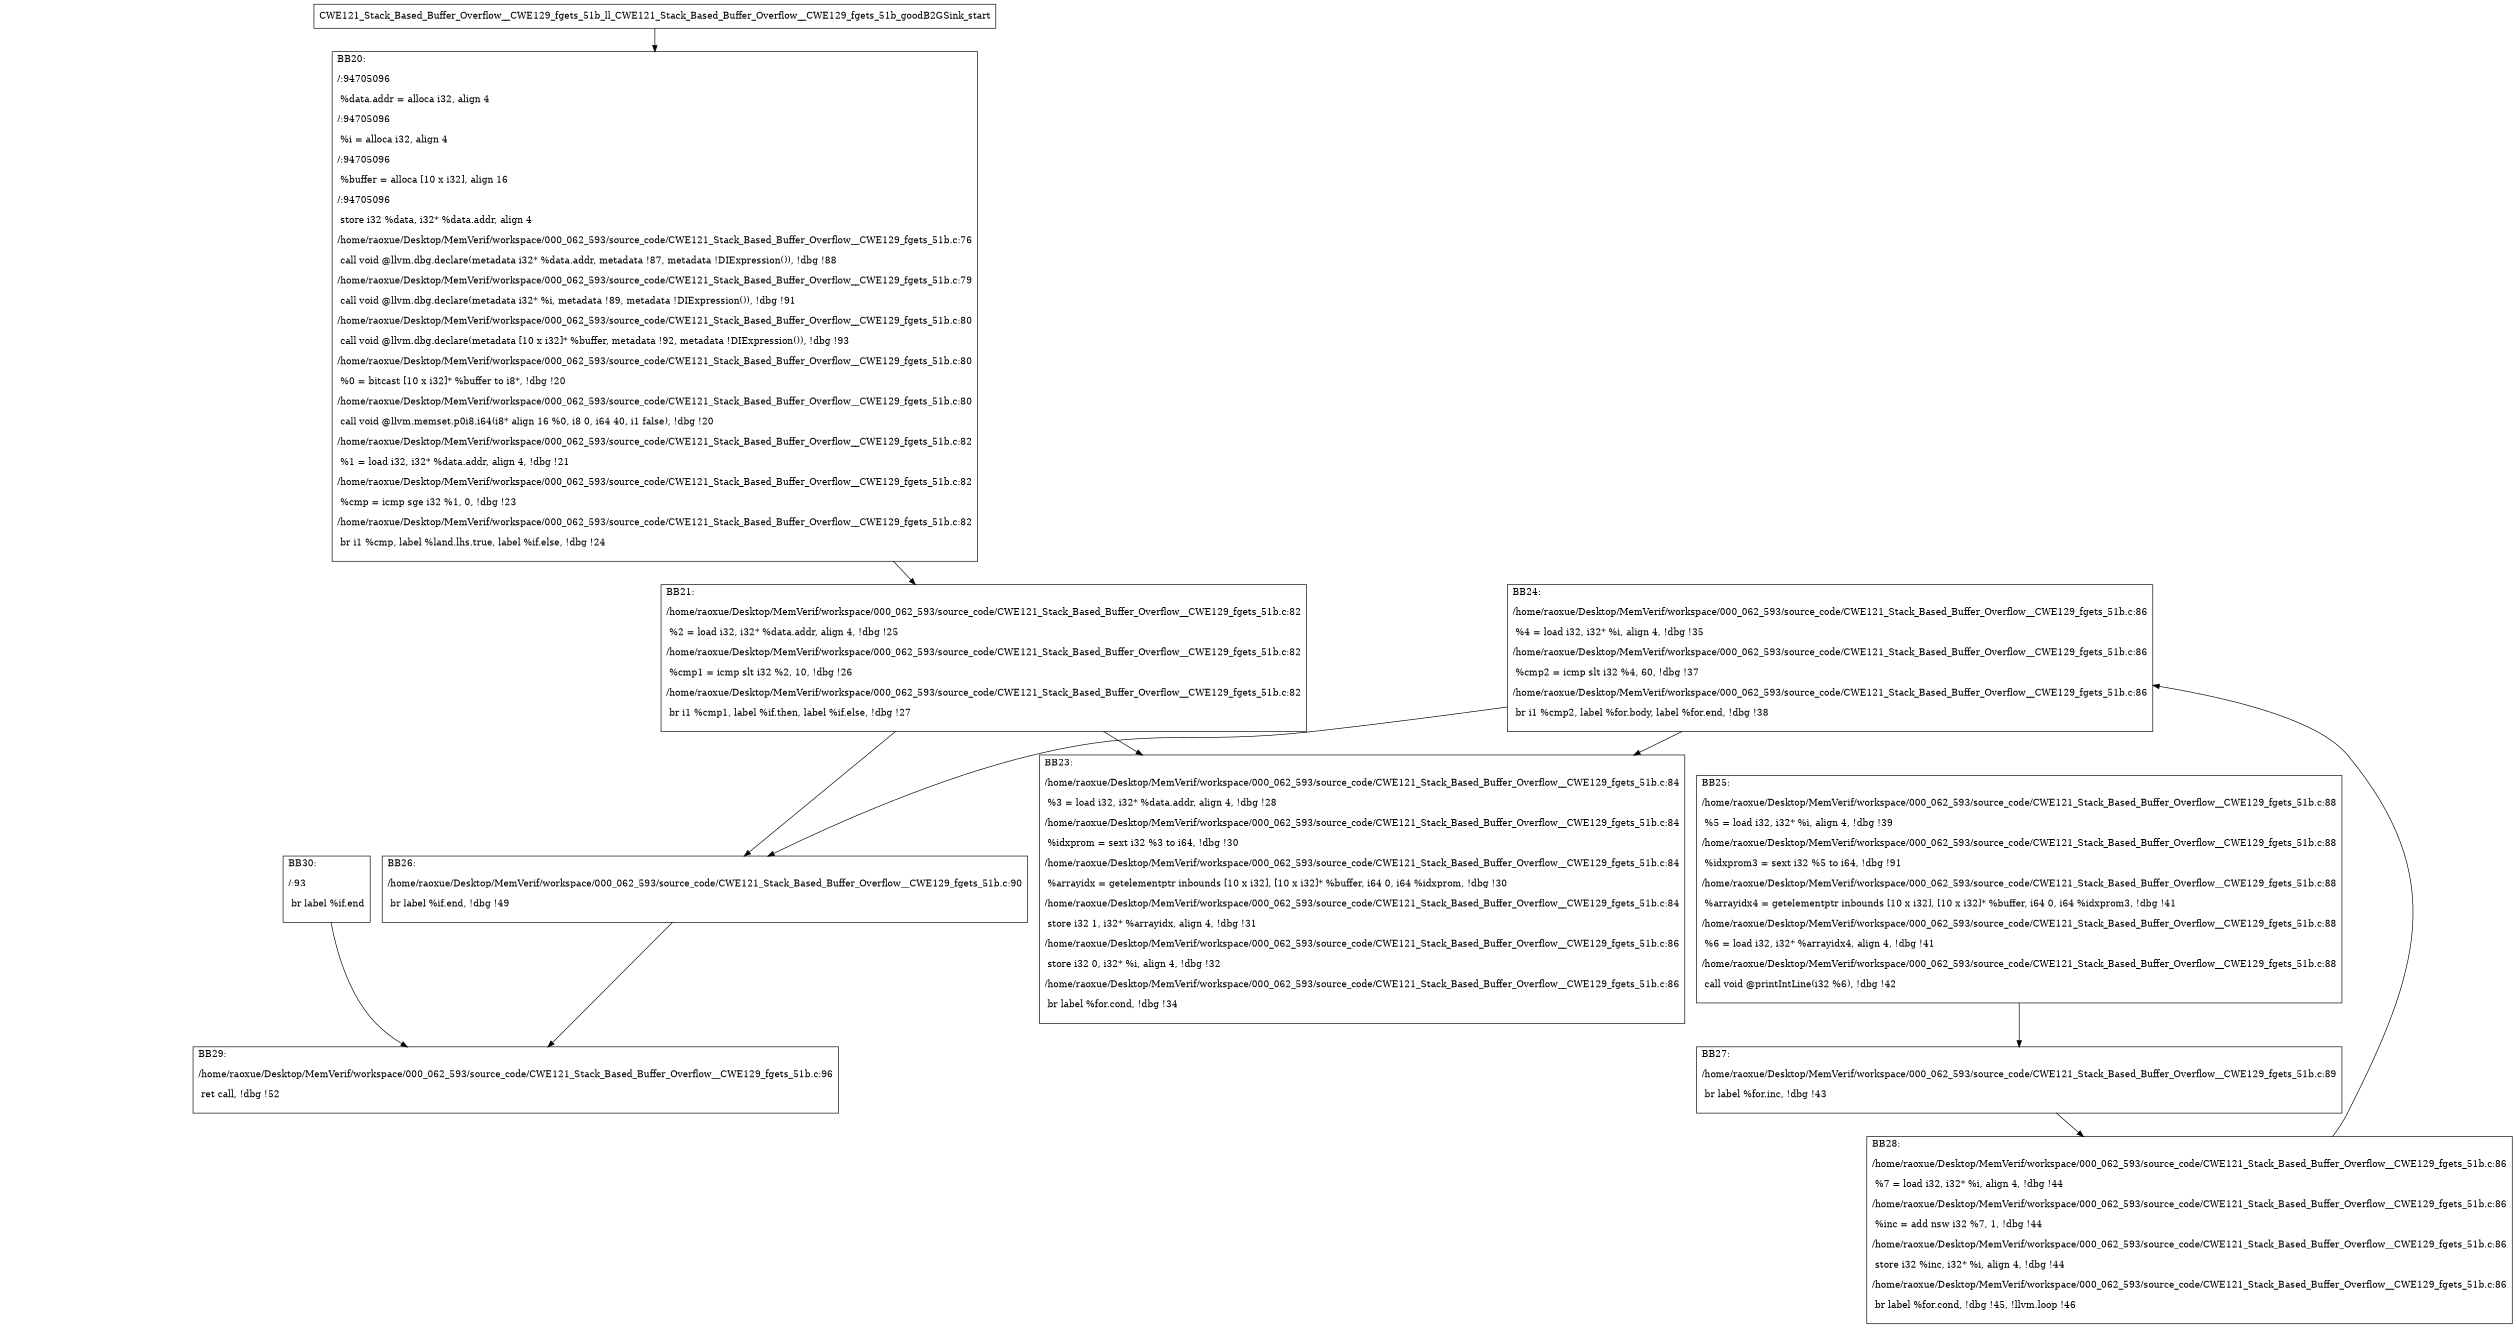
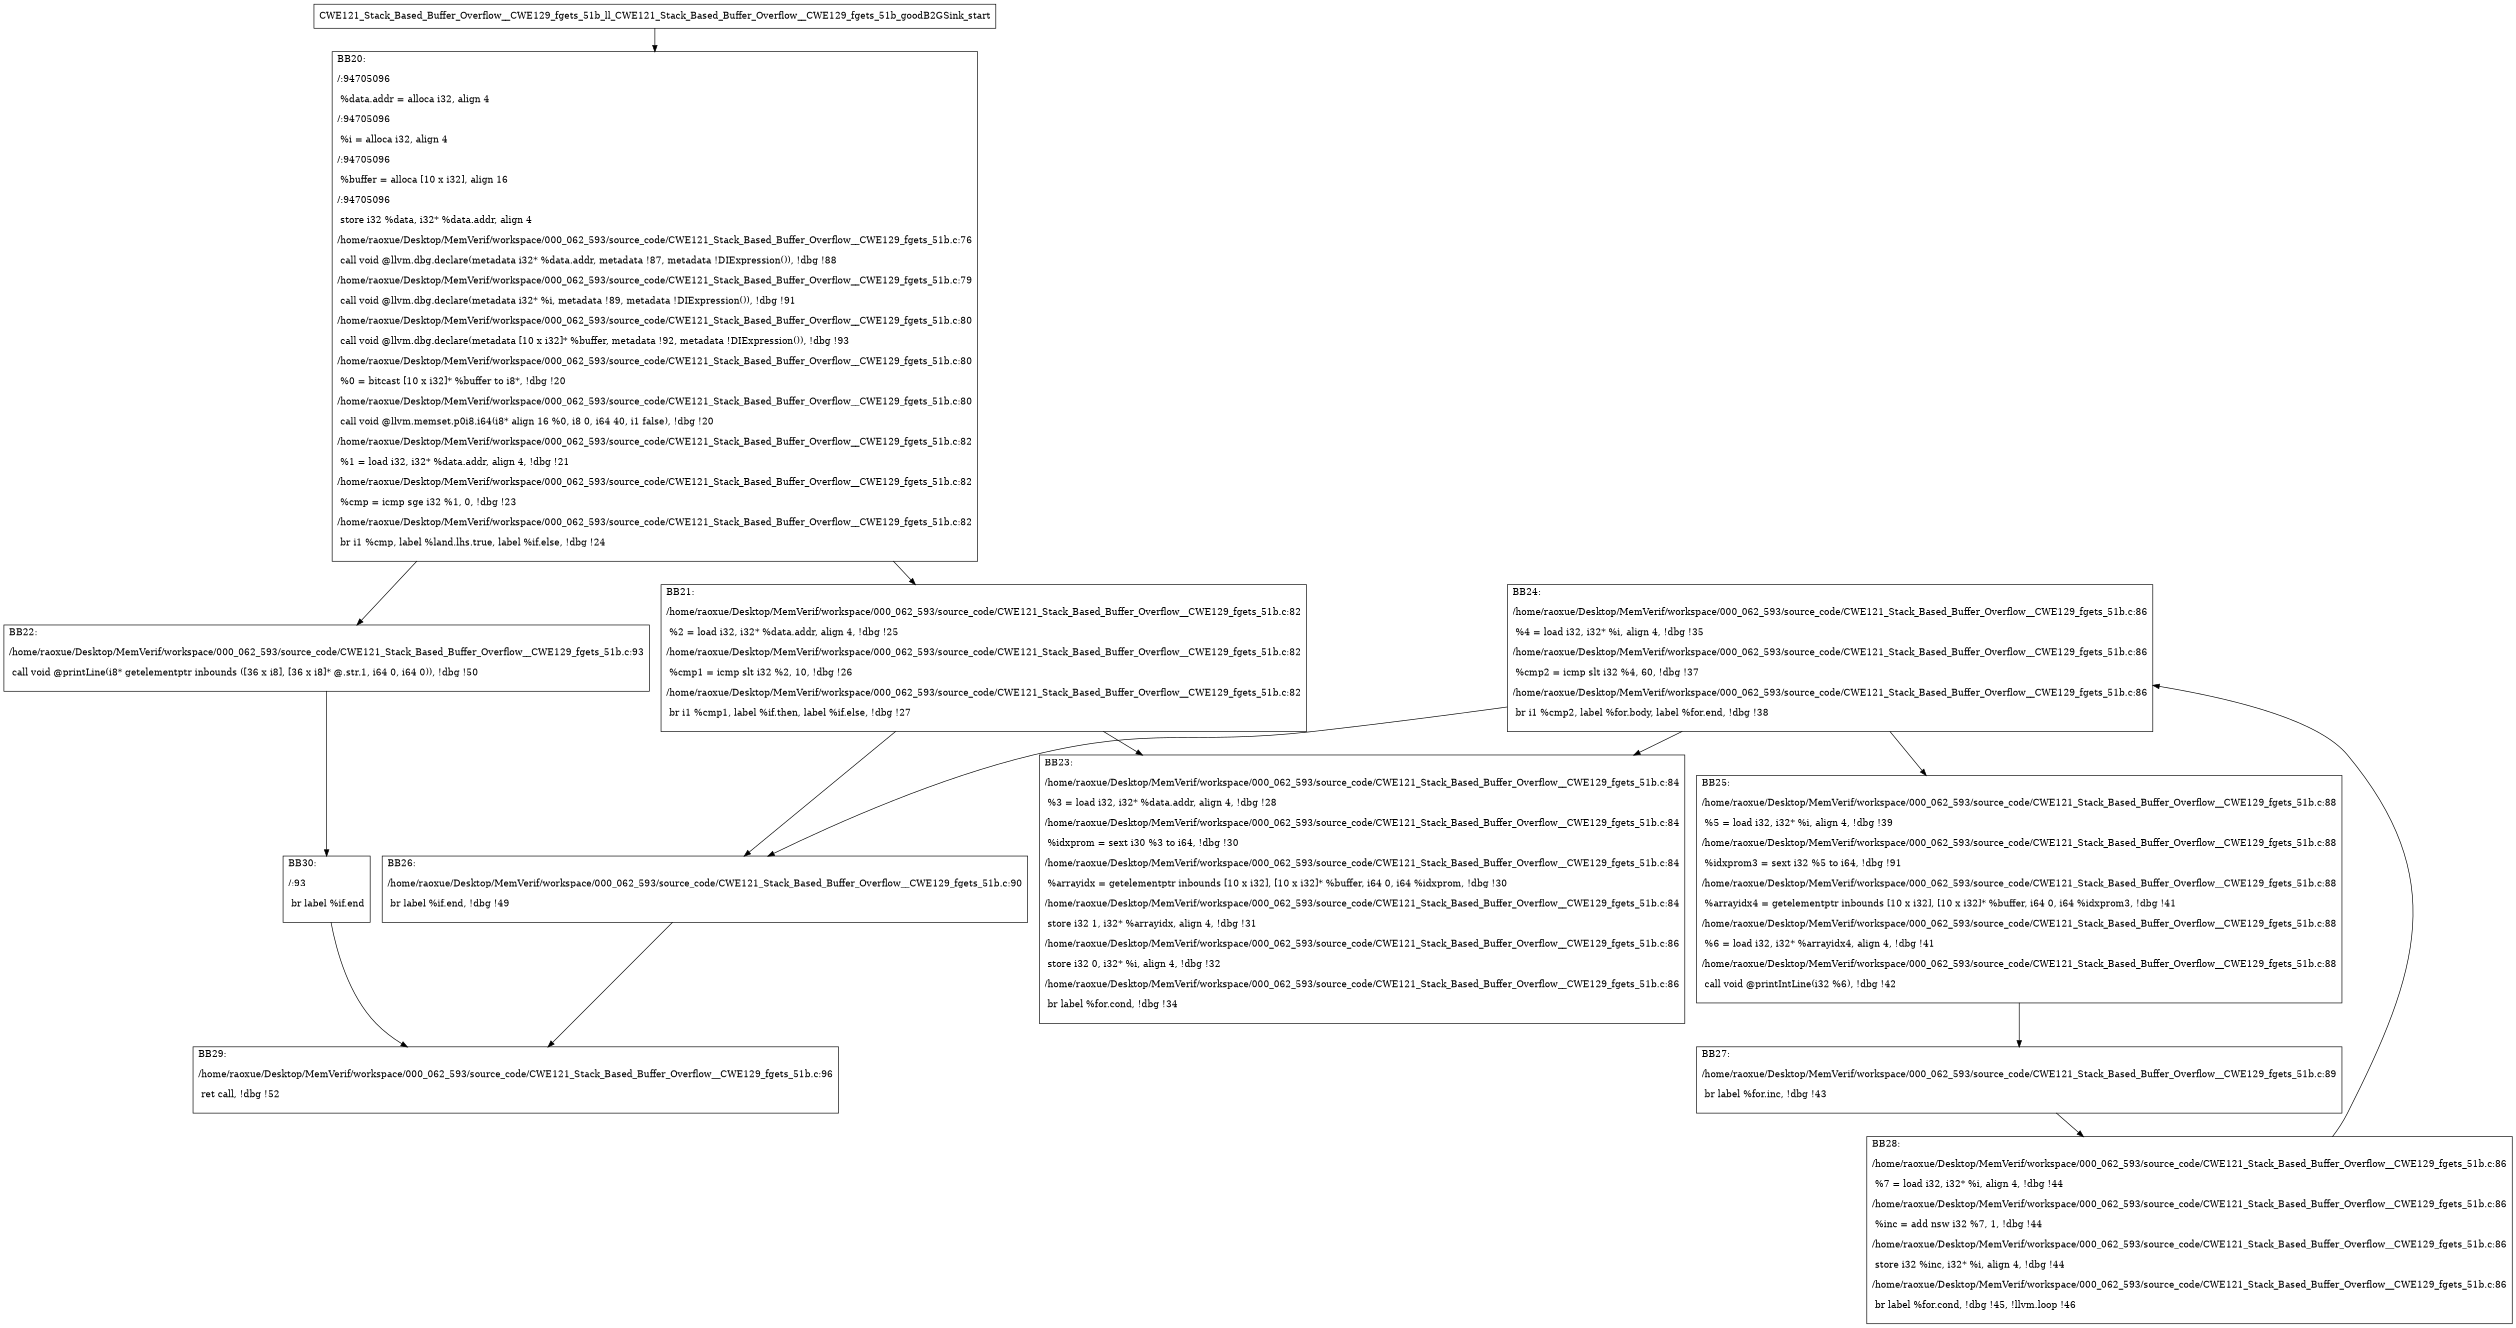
  digraph {
    fontname="DejaVu Serif"
    node [fontname="DejaVu Serif" shape=record]
    edge [fontname="DejaVu Serif"]
    n1 [label="{CWE121_Stack_Based_Buffer_Overflow__CWE129_fgets_51b_ll_CWE121_Stack_Based_Buffer_Overflow__CWE129_fgets_51b_goodB2GSink_start}"]
    n2 [label="{BB20:\l\l/:94705096\l\n  %data.addr = alloca i32, align 4\l\n/:94705096\l\n  %i = alloca i32, align 4\l\n/:94705096\l\n  %buffer = alloca [10 x i32], align 16\l\n/:94705096\l\n  store i32 %data, i32* %data.addr, align 4\l\n/home/raoxue/Desktop/MemVerif/workspace/000_062_593/source_code/CWE121_Stack_Based_Buffer_Overflow__CWE129_fgets_51b.c:76\l\n  call void @llvm.dbg.declare(metadata i32* %data.addr, metadata !87, metadata !DIExpression()), !dbg !88\l\n/home/raoxue/Desktop/MemVerif/workspace/000_062_593/source_code/CWE121_Stack_Based_Buffer_Overflow__CWE129_fgets_51b.c:79\l\n  call void @llvm.dbg.declare(metadata i32* %i, metadata !89, metadata !DIExpression()), !dbg !91\l\n/home/raoxue/Desktop/MemVerif/workspace/000_062_593/source_code/CWE121_Stack_Based_Buffer_Overflow__CWE129_fgets_51b.c:80\l\n  call void @llvm.dbg.declare(metadata [10 x i32]* %buffer, metadata !92, metadata !DIExpression()), !dbg !93\l\n/home/raoxue/Desktop/MemVerif/workspace/000_062_593/source_code/CWE121_Stack_Based_Buffer_Overflow__CWE129_fgets_51b.c:80\l\n  %0 = bitcast [10 x i32]* %buffer to i8*, !dbg !20\l\n/home/raoxue/Desktop/MemVerif/workspace/000_062_593/source_code/CWE121_Stack_Based_Buffer_Overflow__CWE129_fgets_51b.c:80\l\n  call void @llvm.memset.p0i8.i64(i8* align 16 %0, i8 0, i64 40, i1 false), !dbg !20\l\n/home/raoxue/Desktop/MemVerif/workspace/000_062_593/source_code/CWE121_Stack_Based_Buffer_Overflow__CWE129_fgets_51b.c:82\l\n  %1 = load i32, i32* %data.addr, align 4, !dbg !21\l\n/home/raoxue/Desktop/MemVerif/workspace/000_062_593/source_code/CWE121_Stack_Based_Buffer_Overflow__CWE129_fgets_51b.c:82\l\n  %cmp = icmp sge i32 %1, 0, !dbg !23\l\n/home/raoxue/Desktop/MemVerif/workspace/000_062_593/source_code/CWE121_Stack_Based_Buffer_Overflow__CWE129_fgets_51b.c:82\l\n  br i1 %cmp, label %land.lhs.true, label %if.else, !dbg !24\l\n}"]
    n3 [label="{BB21:\l\l/home/raoxue/Desktop/MemVerif/workspace/000_062_593/source_code/CWE121_Stack_Based_Buffer_Overflow__CWE129_fgets_51b.c:82\l\n  %2 = load i32, i32* %data.addr, align 4, !dbg !25\l\n/home/raoxue/Desktop/MemVerif/workspace/000_062_593/source_code/CWE121_Stack_Based_Buffer_Overflow__CWE129_fgets_51b.c:82\l\n  %cmp1 = icmp slt i32 %2, 10, !dbg !26\l\n/home/raoxue/Desktop/MemVerif/workspace/000_062_593/source_code/CWE121_Stack_Based_Buffer_Overflow__CWE129_fgets_51b.c:82\l\n  br i1 %cmp1, label %if.then, label %if.else, !dbg !27\l\n}"]
-   n5 [label="{BB23:\l\l/home/raoxue/Desktop/MemVerif/workspace/000_062_593/source_code/CWE121_Stack_Based_Buffer_Overflow__CWE129_fgets_51b.c:84\l\n  %3 = load i32, i32* %data.addr, align 4, !dbg !28\l\n/home/raoxue/Desktop/MemVerif/workspace/000_062_593/source_code/CWE121_Stack_Based_Buffer_Overflow__CWE129_fgets_51b.c:84\l\n  %idxprom = sext i32 %3 to i64, !dbg !30\l\n/home/raoxue/Desktop/MemVerif/workspace/000_062_593/source_code/CWE121_Stack_Based_Buffer_Overflow__CWE129_fgets_51b.c:84\l\n  %arrayidx = getelementptr inbounds [10 x i32], [10 x i32]* %buffer, i64 0, i64 %idxprom, !dbg !30\l\n/home/raoxue/Desktop/MemVerif/workspace/000_062_593/source_code/CWE121_Stack_Based_Buffer_Overflow__CWE129_fgets_51b.c:84\l\n  store i32 1, i32* %arrayidx, align 4, !dbg !31\l\n/home/raoxue/Desktop/MemVerif/workspace/000_062_593/source_code/CWE121_Stack_Based_Buffer_Overflow__CWE129_fgets_51b.c:86\l\n  store i32 0, i32* %i, align 4, !dbg !32\l\n/home/raoxue/Desktop/MemVerif/workspace/000_062_593/source_code/CWE121_Stack_Based_Buffer_Overflow__CWE129_fgets_51b.c:86\l\n  br label %for.cond, !dbg !34\l\n}"]
+   n4 [label="{BB22:\l\l/home/raoxue/Desktop/MemVerif/workspace/000_062_593/source_code/CWE121_Stack_Based_Buffer_Overflow__CWE129_fgets_51b.c:93\l\n  call void @printLine(i8* getelementptr inbounds ([36 x i8], [36 x i8]* @.str.1, i64 0, i64 0)), !dbg !50\l\n}"]
+   n5 [label="{BB23:\l\l/home/raoxue/Desktop/MemVerif/workspace/000_062_593/source_code/CWE121_Stack_Based_Buffer_Overflow__CWE129_fgets_51b.c:84\l\n  %3 = load i32, i32* %data.addr, align 4, !dbg !28\l\n/home/raoxue/Desktop/MemVerif/workspace/000_062_593/source_code/CWE121_Stack_Based_Buffer_Overflow__CWE129_fgets_51b.c:84\l\n  %idxprom = sext i30 %3 to i64, !dbg !30\l\n/home/raoxue/Desktop/MemVerif/workspace/000_062_593/source_code/CWE121_Stack_Based_Buffer_Overflow__CWE129_fgets_51b.c:84\l\n  %arrayidx = getelementptr inbounds [10 x i32], [10 x i32]* %buffer, i64 0, i64 %idxprom, !dbg !30\l\n/home/raoxue/Desktop/MemVerif/workspace/000_062_593/source_code/CWE121_Stack_Based_Buffer_Overflow__CWE129_fgets_51b.c:84\l\n  store i32 1, i32* %arrayidx, align 4, !dbg !31\l\n/home/raoxue/Desktop/MemVerif/workspace/000_062_593/source_code/CWE121_Stack_Based_Buffer_Overflow__CWE129_fgets_51b.c:86\l\n  store i32 0, i32* %i, align 4, !dbg !32\l\n/home/raoxue/Desktop/MemVerif/workspace/000_062_593/source_code/CWE121_Stack_Based_Buffer_Overflow__CWE129_fgets_51b.c:86\l\n  br label %for.cond, !dbg !34\l\n}"]
    n6 [label="{BB26:\l\l/home/raoxue/Desktop/MemVerif/workspace/000_062_593/source_code/CWE121_Stack_Based_Buffer_Overflow__CWE129_fgets_51b.c:90\l\n  br label %if.end, !dbg !49\l\n}"]
    n7 [label="{BB30:\l\l/:93\l\n  br label %if.end\l\n}"]
    n8 [label="{BB29:\l\l/home/raoxue/Desktop/MemVerif/workspace/000_062_593/source_code/CWE121_Stack_Based_Buffer_Overflow__CWE129_fgets_51b.c:96\l\n  ret call, !dbg !52\l\n}"]
    n9 [label="{BB24:\l\l/home/raoxue/Desktop/MemVerif/workspace/000_062_593/source_code/CWE121_Stack_Based_Buffer_Overflow__CWE129_fgets_51b.c:86\l\n  %4 = load i32, i32* %i, align 4, !dbg !35\l\n/home/raoxue/Desktop/MemVerif/workspace/000_062_593/source_code/CWE121_Stack_Based_Buffer_Overflow__CWE129_fgets_51b.c:86\l\n  %cmp2 = icmp slt i32 %4, 60, !dbg !37\l\n/home/raoxue/Desktop/MemVerif/workspace/000_062_593/source_code/CWE121_Stack_Based_Buffer_Overflow__CWE129_fgets_51b.c:86\l\n  br i1 %cmp2, label %for.body, label %for.end, !dbg !38\l\n}"]
    n10 [label="{BB25:\l\l/home/raoxue/Desktop/MemVerif/workspace/000_062_593/source_code/CWE121_Stack_Based_Buffer_Overflow__CWE129_fgets_51b.c:88\l\n  %5 = load i32, i32* %i, align 4, !dbg !39\l\n/home/raoxue/Desktop/MemVerif/workspace/000_062_593/source_code/CWE121_Stack_Based_Buffer_Overflow__CWE129_fgets_51b.c:88\l\n  %idxprom3 = sext i32 %5 to i64, !dbg !91\l\n/home/raoxue/Desktop/MemVerif/workspace/000_062_593/source_code/CWE121_Stack_Based_Buffer_Overflow__CWE129_fgets_51b.c:88\l\n  %arrayidx4 = getelementptr inbounds [10 x i32], [10 x i32]* %buffer, i64 0, i64 %idxprom3, !dbg !41\l\n/home/raoxue/Desktop/MemVerif/workspace/000_062_593/source_code/CWE121_Stack_Based_Buffer_Overflow__CWE129_fgets_51b.c:88\l\n  %6 = load i32, i32* %arrayidx4, align 4, !dbg !41\l\n/home/raoxue/Desktop/MemVerif/workspace/000_062_593/source_code/CWE121_Stack_Based_Buffer_Overflow__CWE129_fgets_51b.c:88\l\n  call void @printIntLine(i32 %6), !dbg !42\l\n}"]
    n11 [label="{BB27:\l\l/home/raoxue/Desktop/MemVerif/workspace/000_062_593/source_code/CWE121_Stack_Based_Buffer_Overflow__CWE129_fgets_51b.c:89\l\n  br label %for.inc, !dbg !43\l\n}"]
    n12 [label="{BB28:\l\l/home/raoxue/Desktop/MemVerif/workspace/000_062_593/source_code/CWE121_Stack_Based_Buffer_Overflow__CWE129_fgets_51b.c:86\l\n  %7 = load i32, i32* %i, align 4, !dbg !44\l\n/home/raoxue/Desktop/MemVerif/workspace/000_062_593/source_code/CWE121_Stack_Based_Buffer_Overflow__CWE129_fgets_51b.c:86\l\n  %inc = add nsw i32 %7, 1, !dbg !44\l\n/home/raoxue/Desktop/MemVerif/workspace/000_062_593/source_code/CWE121_Stack_Based_Buffer_Overflow__CWE129_fgets_51b.c:86\l\n  store i32 %inc, i32* %i, align 4, !dbg !44\l\n/home/raoxue/Desktop/MemVerif/workspace/000_062_593/source_code/CWE121_Stack_Based_Buffer_Overflow__CWE129_fgets_51b.c:86\l\n  br label %for.cond, !dbg !45, !llvm.loop !46\l\n}"]
    n1 -> n2
    n2 -> n3
+   n2 -> n4
    n3 -> n5
    n3 -> n6
+   n4 -> n7
    n6 -> n8
    n7 -> n8
    n9 -> n5
    n9 -> n6
+   n9 -> n10
    n10 -> n11
    n11 -> n12
    n12 -> n9
  }
